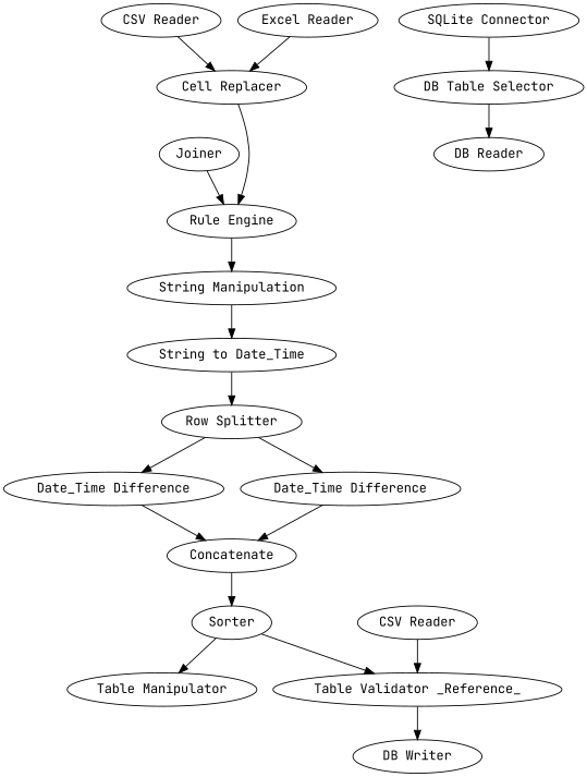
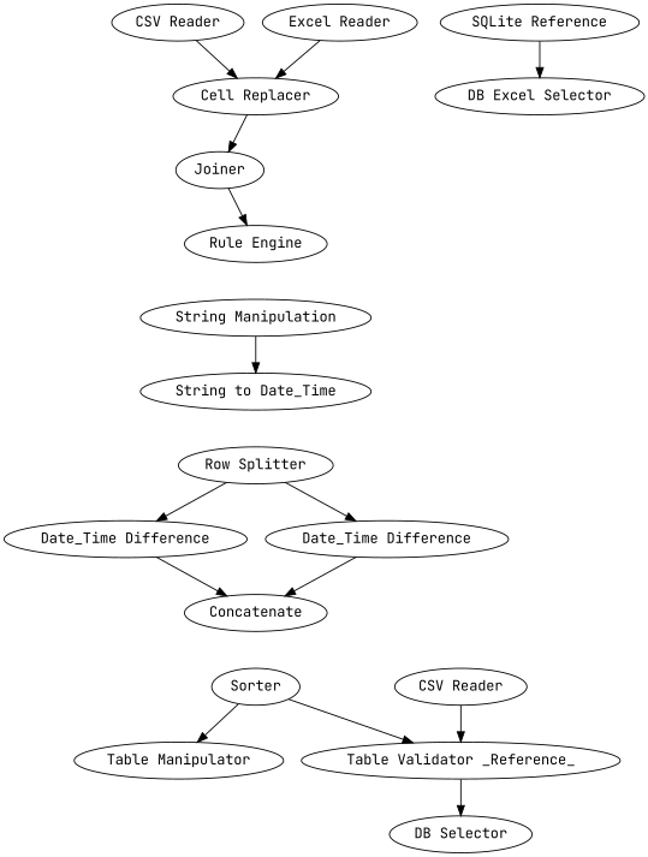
  digraph {
    fontname="JetBrains Mono"
    rankdir=TB
    node [fontname="JetBrains Mono"]
    edge [fontname="JetBrains Mono"]
    n1 [label="CSV Reader"]
    n2 [label="Cell Replacer"]
    n3 [label=Joiner]
    n4 [label="Excel Reader"]
    n5 [label="Rule Engine"]
    n6 [label="String Manipulation"]
    n7 [label="String to Date_Time"]
    n8 [label=Sorter]
    n9 [label="Table Manipulator"]
    n10 [label="Table Validator _Reference_"]
    n11 [label="Row Splitter"]
    n12 [label="Date_Time Difference"]
    n13 [label="Date_Time Difference"]
    n14 [label=Concatenate]
-   n15 [label="DB Writer"]
-   n16 [label="SQLite Connector"]
-   n17 [label="DB Table Selector"]
-   n18 [label="DB Reader"]
+   n15 [label="DB Selector"]
+   n16 [label="SQLite Reference"]
+   n17 [label="DB Excel Selector"]
    n19 [label="CSV Reader"]
    n1 -> n2
-   n2 -> n5
+   n2 -> n3
    n3 -> n5
    n4 -> n2
-   n5 -> n6
    n6 -> n7
-   n7 -> n11
    n8 -> n9
    n8 -> n10
    n10 -> n15
    n11 -> n12
    n11 -> n13
    n12 -> n14
    n13 -> n14
-   n14 -> n8
    n16 -> n17
-   n17 -> n18
    n19 -> n10
  }
